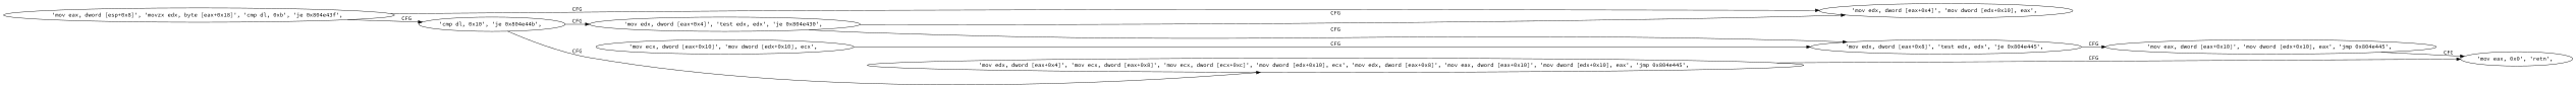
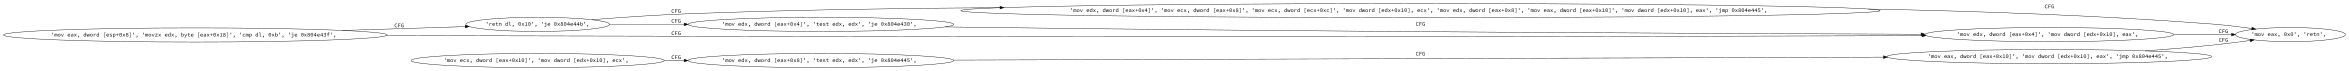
  digraph {
    fontname="Source Code Pro"
    rankdir=LR
    node [fontname="Source Code Pro"]
    edge [fontname="Source Code Pro"]
    n1 [label="'mov eax, dword [esp+0x8]', 'movzx edx, byte [eax+0x18]', 'cmp dl, 0xb', 'je 0x804e43f', "]
    n2 [label="'mov edx, dword [eax+0x4]', 'mov dword [edx+0x10], eax', "]
-   n3 [label="'cmp dl, 0x10', 'je 0x804e44b', "]
+   n3 [label="'retn dl, 0x10', 'je 0x804e44b',"]
    n4 [label="'mov eax, 0x0', 'retn', "]
    n5 [label="'mov edx, dword [eax+0x4]', 'mov ecx, dword [eax+0x8]', 'mov ecx, dword [ecx+0xc]', 'mov dword [edx+0x10], ecx', 'mov edx, dword [eax+0x8]', 'mov eax, dword [eax+0x10]', 'mov dword [edx+0x10], eax', 'jmp 0x804e445', "]
    n6 [label="'mov edx, dword [eax+0x4]', 'test edx, edx', 'je 0x804e430', "]
    n7 [label="'mov edx, dword [eax+0x8]', 'test edx, edx', 'je 0x804e445', "]
    n8 [label="'mov eax, dword [eax+0x10]', 'mov dword [edx+0x10], eax', 'jmp 0x804e445', "]
    n9 [label="'mov ecx, dword [eax+0x10]', 'mov dword [edx+0x10], ecx', "]
    n1 -> n2 [label=CFG]
    n1 -> n3 [label=CFG]
+   n2 -> n4 [label=CFG]
    n3 -> n5 [label=CFG]
    n3 -> n6 [label=CFG]
    n5 -> n4 [label=CFG]
    n6 -> n2 [label=CFG]
-   n6 -> n7 [label=CFG]
    n7 -> n8 [label=CFG]
    n8 -> n4 [label=CFG]
    n9 -> n7 [label=CFG]
  }
